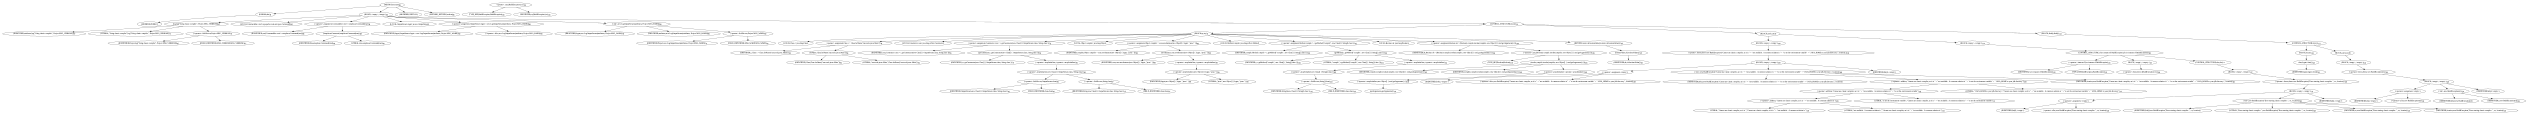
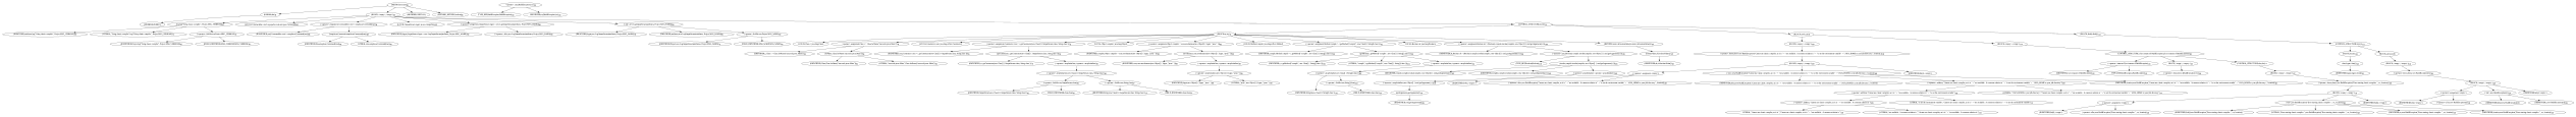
  digraph {
    fontname="Liberation Serif"
    node [fontname="Liberation Serif"]
    edge [fontname="Liberation Serif"]
    n1 [label=<(METHOD,execute)<SUB>86</SUB>>]
    n2 [label=<(PARAM,this)<SUB>86</SUB>>]
    n3 [label=<(BLOCK,&lt;empty&gt;,&lt;empty&gt;)<SUB>86</SUB>>]
    n4 [label=<(MODIFIER,VIRTUAL)>]
    n5 [label=<(METHOD_RETURN,boolean)<SUB>86</SUB>>]
    n6 [label=<(MODIFIER,PUBLIC)>]
    n7 [label=<(log,log(&quot;Using classic compiler&quot;, Project.MSG_VERBOSE))<SUB>87</SUB>>]
    n8 [label=<(LOCAL,Commandline cmd: org.apache.tools.ant.types.Commandline)>]
    n9 [label=<(&lt;operator&gt;.assignment,Commandline cmd = setupJavacCommand(true))<SUB>88</SUB>>]
    n10 [label=<(LOCAL,OutputStream logstr: java.io.OutputStream)>]
    n11 [label=<(&lt;operator&gt;.assignment,OutputStream logstr = new LogOutputStream(attributes, Project.MSG_WARN))<SUB>90</SUB>>]
    n12 [label=<(&lt;init&gt;,new LogOutputStream(attributes, Project.MSG_WARN))<SUB>90</SUB>>]
    n13 [label=<(CONTROL_STRUCTURE,try,try)<SUB>91</SUB>>]
    n14 [label=<(IDENTIFIER,attributes,log(&quot;Using classic compiler&quot;, Project.MSG_VERBOSE))<SUB>87</SUB>>]
    n15 [label=<(LITERAL,&quot;Using classic compiler&quot;,log(&quot;Using classic compiler&quot;, Project.MSG_VERBOSE))<SUB>87</SUB>>]
    n16 [label=<(&lt;operator&gt;.fieldAccess,Project.MSG_VERBOSE)<SUB>87</SUB>>]
    n17 [label=<(IDENTIFIER,cmd,Commandline cmd = setupJavacCommand(true))<SUB>88</SUB>>]
    n18 [label=<(setupJavacCommand,setupJavacCommand(true))<SUB>88</SUB>>]
    n19 [label=<(IDENTIFIER,logstr,OutputStream logstr = new LogOutputStream(attributes, Project.MSG_WARN))<SUB>90</SUB>>]
    n20 [label=<(&lt;operator&gt;.alloc,new LogOutputStream(attributes, Project.MSG_WARN))<SUB>90</SUB>>]
    n21 [label=<(IDENTIFIER,logstr,new LogOutputStream(attributes, Project.MSG_WARN))<SUB>90</SUB>>]
    n22 [label=<(IDENTIFIER,attributes,new LogOutputStream(attributes, Project.MSG_WARN))<SUB>90</SUB>>]
    n23 [label=<(&lt;operator&gt;.fieldAccess,Project.MSG_WARN)<SUB>90</SUB>>]
    n24 [label=<(BLOCK,try,try)<SUB>91</SUB>>]
    n25 [label=<(BLOCK,catch,catch)>]
    n26 [label=<(BLOCK,finally,finally)<SUB>121</SUB>>]
    n27 [label=<(IDENTIFIER,Project,log(&quot;Using classic compiler&quot;, Project.MSG_VERBOSE))<SUB>87</SUB>>]
    n28 [label=<(FIELD_IDENTIFIER,MSG_VERBOSE,MSG_VERBOSE)<SUB>87</SUB>>]
    n29 [label=<(IDENTIFIER,this,setupJavacCommand(true))<SUB>88</SUB>>]
    n30 [label=<(LITERAL,true,setupJavacCommand(true))<SUB>88</SUB>>]
    n31 [label=<(IDENTIFIER,Project,new LogOutputStream(attributes, Project.MSG_WARN))<SUB>90</SUB>>]
    n32 [label=<(FIELD_IDENTIFIER,MSG_WARN,MSG_WARN)<SUB>90</SUB>>]
    n33 [label=<(LOCAL,Class c: java.lang.Class)>]
    n34 [label=<(&lt;operator&gt;.assignment,Class c = Class.forName(&quot;sun.tools.javac.Main&quot;))<SUB>94</SUB>>]
    n35 [label=<(LOCAL,Constructor cons: java.lang.reflect.Constructor)>]
    n36 [label=<(&lt;operator&gt;.assignment,Constructor cons = c.getConstructor(new Class[] { OutputStream.class, String.class }))<SUB>95</SUB>>]
    n37 [label=<(LOCAL,Object compiler: java.lang.Object)>]
    n38 [label=<(&lt;operator&gt;.assignment,Object compiler = cons.newInstance(new Object[] { logstr, &quot;javac&quot; }))<SUB>98</SUB>>]
    n39 [label=<(LOCAL,Method compile: java.lang.reflect.Method)>]
    n40 [label=<(&lt;operator&gt;.assignment,Method compile = c.getMethod(&quot;compile&quot;, new Class[] { String[].class }))<SUB>102</SUB>>]
    n41 [label=<(LOCAL,Boolean ok: java.lang.Boolean)>]
    n42 [label=<(&lt;operator&gt;.assignment,Boolean ok = (Boolean) compile.invoke(compiler, new Object[] { cmd.getArguments() }))<SUB>104</SUB>>]
    n43 [label=<(RETURN,return ok.booleanValue();,return ok.booleanValue();)<SUB>107</SUB>>]
    n44 [label=<(BLOCK,&lt;empty&gt;,&lt;empty&gt;)<SUB>108</SUB>>]
    n45 [label=<(BLOCK,&lt;empty&gt;,&lt;empty&gt;)<SUB>114</SUB>>]
    n46 [label=<(CONTROL_STRUCTURE,try,try)<SUB>122</SUB>>]
    n47 [label=<(IDENTIFIER,c,Class c = Class.forName(&quot;sun.tools.javac.Main&quot;))<SUB>94</SUB>>]
    n48 [label=<(forName,Class.forName(&quot;sun.tools.javac.Main&quot;))<SUB>94</SUB>>]
    n49 [label=<(IDENTIFIER,cons,Constructor cons = c.getConstructor(new Class[] { OutputStream.class, String.class }))<SUB>95</SUB>>]
    n50 [label=<(getConstructor,c.getConstructor(new Class[] { OutputStream.class, String.class }))<SUB>96</SUB>>]
    n51 [label=<(IDENTIFIER,compiler,Object compiler = cons.newInstance(new Object[] { logstr, &quot;javac&quot; }))<SUB>98</SUB>>]
    n52 [label=<(newInstance,cons.newInstance(new Object[] { logstr, &quot;javac&quot; }))<SUB>99</SUB>>]
    n53 [label=<(IDENTIFIER,compile,Method compile = c.getMethod(&quot;compile&quot;, new Class[] { String[].class }))<SUB>102</SUB>>]
    n54 [label=<(getMethod,c.getMethod(&quot;compile&quot;, new Class[] { String[].class }))<SUB>102</SUB>>]
    n55 [label=<(IDENTIFIER,ok,Boolean ok = (Boolean) compile.invoke(compiler, new Object[] { cmd.getArguments() }))<SUB>104</SUB>>]
    n56 [label=<(&lt;operator&gt;.cast,(Boolean) compile.invoke(compiler, new Object[] { cmd.getArguments() }))<SUB>105</SUB>>]
    n57 [label=<(booleanValue,ok.booleanValue())<SUB>107</SUB>>]
    n58 [label=<(IDENTIFIER,Class,Class.forName(&quot;sun.tools.javac.Main&quot;))<SUB>94</SUB>>]
    n59 [label=<(LITERAL,&quot;sun.tools.javac.Main&quot;,Class.forName(&quot;sun.tools.javac.Main&quot;))<SUB>94</SUB>>]
    n60 [label=<(IDENTIFIER,c,c.getConstructor(new Class[] { OutputStream.class, String.class }))<SUB>96</SUB>>]
    n61 [label=<(&lt;operator&gt;.arrayInitializer,&lt;operator&gt;.arrayInitializer)<SUB>96</SUB>>]
    n62 [label=<(&lt;operator&gt;.arrayInitializer,new Class[] { OutputStream.class, String.class })<SUB>96</SUB>>]
    n63 [label=<(&lt;operator&gt;.fieldAccess,OutputStream.class)<SUB>96</SUB>>]
    n64 [label=<(&lt;operator&gt;.fieldAccess,String.class)<SUB>97</SUB>>]
    n65 [label=<(IDENTIFIER,OutputStream,new Class[] { OutputStream.class, String.class })<SUB>96</SUB>>]
    n66 [label=<(FIELD_IDENTIFIER,class,class)<SUB>96</SUB>>]
    n67 [label=<(IDENTIFIER,String,new Class[] { OutputStream.class, String.class })<SUB>97</SUB>>]
    n68 [label=<(FIELD_IDENTIFIER,class,class)<SUB>97</SUB>>]
    n69 [label=<(IDENTIFIER,cons,cons.newInstance(new Object[] { logstr, &quot;javac&quot; }))<SUB>99</SUB>>]
    n70 [label=<(&lt;operator&gt;.arrayInitializer,&lt;operator&gt;.arrayInitializer)<SUB>99</SUB>>]
    n71 [label=<(&lt;operator&gt;.arrayInitializer,new Object[] { logstr, &quot;javac&quot; })<SUB>99</SUB>>]
    n72 [label=<(IDENTIFIER,logstr,new Object[] { logstr, &quot;javac&quot; })<SUB>99</SUB>>]
    n73 [label=<(LITERAL,&quot;javac&quot;,new Object[] { logstr, &quot;javac&quot; })<SUB>99</SUB>>]
    n74 [label=<(IDENTIFIER,c,c.getMethod(&quot;compile&quot;, new Class[] { String[].class }))<SUB>102</SUB>>]
    n75 [label=<(LITERAL,&quot;compile&quot;,c.getMethod(&quot;compile&quot;, new Class[] { String[].class }))<SUB>102</SUB>>]
    n76 [label=<(&lt;operator&gt;.arrayInitializer,&lt;operator&gt;.arrayInitializer)<SUB>102</SUB>>]
    n77 [label=<(&lt;operator&gt;.arrayInitializer,new Class[] { String[].class })<SUB>103</SUB>>]
    n78 [label=<(&lt;operator&gt;.fieldAccess,String[].class)<SUB>103</SUB>>]
    n79 [label=<(IDENTIFIER,String[],new Class[] { String[].class })<SUB>103</SUB>>]
    n80 [label=<(FIELD_IDENTIFIER,class,class)<SUB>103</SUB>>]
    n81 [label=<(TYPE_REF,Boolean,Boolean)<SUB>105</SUB>>]
    n82 [label=<(invoke,compile.invoke(compiler, new Object[] { cmd.getArguments() }))<SUB>105</SUB>>]
    n83 [label=<(IDENTIFIER,compile,compile.invoke(compiler, new Object[] { cmd.getArguments() }))<SUB>105</SUB>>]
    n84 [label=<(IDENTIFIER,compiler,compile.invoke(compiler, new Object[] { cmd.getArguments() }))<SUB>105</SUB>>]
    n85 [label=<(&lt;operator&gt;.arrayInitializer,&lt;operator&gt;.arrayInitializer)<SUB>105</SUB>>]
    n86 [label=<(&lt;operator&gt;.arrayInitializer,new Object[] { cmd.getArguments() })<SUB>106</SUB>>]
    n87 [label=<(getArguments,getArguments())<SUB>106</SUB>>]
+   n88 [label=<(IDENTIFIER,cmd,getArguments())<SUB>106</SUB>>]
    n89 [label=<(IDENTIFIER,ok,ok.booleanValue())<SUB>107</SUB>>]
    n90 [label=<(&lt;operator&gt;.throw,throw new BuildException(&quot;Cannot use classic compiler, as it is &quot; + &quot;not available.  A common solution is &quot; + &quot;to set the environment variable&quot; + &quot; JAVA_HOME to your jdk directory.&quot;, location);)<SUB>109</SUB>>]
    n91 [label=<(CONTROL_STRUCTURE,if (ex instanceof BuildException),if (ex instanceof BuildException))<SUB>115</SUB>>]
    n92 [label=<(BLOCK,&lt;empty&gt;,&lt;empty&gt;)<SUB>109</SUB>>]
    n93 [label=<(&lt;operator&gt;.assignment,&lt;empty&gt;)>]
    n94 [label=<(&lt;init&gt;,new BuildException(&quot;Cannot use classic compiler, as it is &quot; + &quot;not available.  A common solution is &quot; + &quot;to set the environment variable&quot; + &quot; JAVA_HOME to your jdk directory.&quot;, location))<SUB>109</SUB>>]
    n95 [label=<(IDENTIFIER,$obj1,&lt;empty&gt;)>]
    n96 [label=<(IDENTIFIER,$obj1,&lt;empty&gt;)>]
    n97 [label=<(&lt;operator&gt;.alloc,new BuildException(&quot;Cannot use classic compiler, as it is &quot; + &quot;not available.  A common solution is &quot; + &quot;to set the environment variable&quot; + &quot; JAVA_HOME to your jdk directory.&quot;, location))<SUB>109</SUB>>]
    n98 [label=<(IDENTIFIER,$obj1,new BuildException(&quot;Cannot use classic compiler, as it is &quot; + &quot;not available.  A common solution is &quot; + &quot;to set the environment variable&quot; + &quot; JAVA_HOME to your jdk directory.&quot;, location))>]
    n99 [label=<(&lt;operator&gt;.addition,&quot;Cannot use classic compiler, as it is &quot; + &quot;not available.  A common solution is &quot; + &quot;to set the environment variable&quot; + &quot; JAVA_HOME to your jdk directory.&quot;)<SUB>109</SUB>>]
    n100 [label=<(IDENTIFIER,location,new BuildException(&quot;Cannot use classic compiler, as it is &quot; + &quot;not available.  A common solution is &quot; + &quot;to set the environment variable&quot; + &quot; JAVA_HOME to your jdk directory.&quot;, location))<SUB>113</SUB>>]
    n101 [label=<(&lt;operator&gt;.addition,&quot;Cannot use classic compiler, as it is &quot; + &quot;not available.  A common solution is &quot; + &quot;to set the environment variable&quot;)<SUB>109</SUB>>]
    n102 [label=<(LITERAL,&quot; JAVA_HOME to your jdk directory.&quot;,&quot;Cannot use classic compiler, as it is &quot; + &quot;not available.  A common solution is &quot; + &quot;to set the environment variable&quot; + &quot; JAVA_HOME to your jdk directory.&quot;)<SUB>112</SUB>>]
    n103 [label=<(&lt;operator&gt;.addition,&quot;Cannot use classic compiler, as it is &quot; + &quot;not available.  A common solution is &quot;)<SUB>109</SUB>>]
    n104 [label=<(LITERAL,&quot;to set the environment variable&quot;,&quot;Cannot use classic compiler, as it is &quot; + &quot;not available.  A common solution is &quot; + &quot;to set the environment variable&quot;)<SUB>111</SUB>>]
    n105 [label=<(LITERAL,&quot;Cannot use classic compiler, as it is &quot;,&quot;Cannot use classic compiler, as it is &quot; + &quot;not available.  A common solution is &quot;)<SUB>109</SUB>>]
    n106 [label=<(LITERAL,&quot;not available.  A common solution is &quot;,&quot;Cannot use classic compiler, as it is &quot; + &quot;not available.  A common solution is &quot;)<SUB>110</SUB>>]
    n107 [label=<(&lt;operator&gt;.instanceOf,ex instanceof BuildException)<SUB>115</SUB>>]
    n108 [label=<(BLOCK,&lt;empty&gt;,&lt;empty&gt;)<SUB>115</SUB>>]
    n109 [label=<(CONTROL_STRUCTURE,else,else)<SUB>117</SUB>>]
    n110 [label=<(IDENTIFIER,ex,ex instanceof BuildException)<SUB>115</SUB>>]
    n111 [label=<(TYPE_REF,BuildException,BuildException)<SUB>115</SUB>>]
    n112 [label=<(&lt;operator&gt;.throw,throw (BuildException) ex;)<SUB>116</SUB>>]
    n113 [label=<(BLOCK,&lt;empty&gt;,&lt;empty&gt;)<SUB>117</SUB>>]
    n114 [label=<(&lt;operator&gt;.cast,(BuildException) ex)<SUB>116</SUB>>]
    n115 [label=<(TYPE_REF,BuildException,BuildException)<SUB>116</SUB>>]
    n116 [label=<(IDENTIFIER,ex,(BuildException) ex)<SUB>116</SUB>>]
    n117 [label=<(&lt;operator&gt;.throw,throw new BuildException(&quot;Error starting classic compiler: &quot;, ex, location);)<SUB>118</SUB>>]
    n118 [label=<(BLOCK,&lt;empty&gt;,&lt;empty&gt;)<SUB>118</SUB>>]
    n119 [label=<(&lt;operator&gt;.assignment,&lt;empty&gt;)>]
    n120 [label=<(&lt;init&gt;,new BuildException(&quot;Error starting classic compiler: &quot;, ex, location))<SUB>118</SUB>>]
    n121 [label=<(IDENTIFIER,$obj2,&lt;empty&gt;)>]
    n122 [label=<(IDENTIFIER,$obj2,&lt;empty&gt;)>]
    n123 [label=<(&lt;operator&gt;.alloc,new BuildException(&quot;Error starting classic compiler: &quot;, ex, location))<SUB>118</SUB>>]
    n124 [label=<(IDENTIFIER,$obj2,new BuildException(&quot;Error starting classic compiler: &quot;, ex, location))>]
    n125 [label=<(LITERAL,&quot;Error starting classic compiler: &quot;,new BuildException(&quot;Error starting classic compiler: &quot;, ex, location))<SUB>118</SUB>>]
    n126 [label=<(IDENTIFIER,ex,new BuildException(&quot;Error starting classic compiler: &quot;, ex, location))<SUB>119</SUB>>]
    n127 [label=<(IDENTIFIER,location,new BuildException(&quot;Error starting classic compiler: &quot;, ex, location))<SUB>119</SUB>>]
    n128 [label=<(BLOCK,try,try)<SUB>122</SUB>>]
    n129 [label=<(BLOCK,catch,catch)>]
    n130 [label=<(close,logstr.close())<SUB>123</SUB>>]
    n131 [label=<(BLOCK,&lt;empty&gt;,&lt;empty&gt;)<SUB>124</SUB>>]
    n132 [label=<(IDENTIFIER,logstr,logstr.close())<SUB>123</SUB>>]
    n133 [label=<(&lt;operator&gt;.throw,throw new BuildException(e);)<SUB>126</SUB>>]
    n134 [label=<(BLOCK,&lt;empty&gt;,&lt;empty&gt;)<SUB>126</SUB>>]
    n135 [label=<(&lt;operator&gt;.assignment,&lt;empty&gt;)>]
    n136 [label=<(&lt;init&gt;,new BuildException(e))<SUB>124</SUB>>]
    n137 [label=<(IDENTIFIER,$obj3,&lt;empty&gt;)>]
    n138 [label=<(IDENTIFIER,$obj3,&lt;empty&gt;)>]
    n139 [label=<(&lt;operator&gt;.alloc,new BuildException(e))<SUB>126</SUB>>]
    n140 [label=<(IDENTIFIER,$obj3,new BuildException(e))>]
    n141 [label=<(IDENTIFIER,e,new BuildException(e))<SUB>126</SUB>>]
    n1 -> n2
    n1 -> n3
    n1 -> n4
    n1 -> n5
    n2 -> n6
    n3 -> n7
    n3 -> n8
    n3 -> n9
    n3 -> n10
    n3 -> n11
    n3 -> n12
    n3 -> n13
    n7 -> n14
    n7 -> n15
    n7 -> n16
    n9 -> n17
    n9 -> n18
    n11 -> n19
    n11 -> n20
    n12 -> n21
    n12 -> n22
    n12 -> n23
    n13 -> n24
    n13 -> n25
    n13 -> n26
    n16 -> n27
    n16 -> n28
    n18 -> n29
    n18 -> n30
    n23 -> n31
    n23 -> n32
    n24 -> n33
    n24 -> n34
    n24 -> n35
    n24 -> n36
    n24 -> n37
    n24 -> n38
    n24 -> n39
    n24 -> n40
    n24 -> n41
    n24 -> n42
    n24 -> n43
    n25 -> n44
    n25 -> n45
    n26 -> n46
    n34 -> n47
    n34 -> n48
    n36 -> n49
    n36 -> n50
    n38 -> n51
    n38 -> n52
    n40 -> n53
    n40 -> n54
    n42 -> n55
    n42 -> n56
    n43 -> n57
    n44 -> n90
    n45 -> n91
    n46 -> n128
    n46 -> n129
    n48 -> n58
    n48 -> n59
    n50 -> n60
    n50 -> n61
    n52 -> n69
    n52 -> n70
    n54 -> n74
    n54 -> n75
    n54 -> n76
    n56 -> n81
    n56 -> n82
    n57 -> n89
    n61 -> n62
    n62 -> n63
    n62 -> n64
    n63 -> n65
    n63 -> n66
    n64 -> n67
    n64 -> n68
    n70 -> n71
    n71 -> n72
    n71 -> n73
    n76 -> n77
    n77 -> n78
-   n78 -> n79
+   n77 -> n79
    n78 -> n80
    n82 -> n83
    n82 -> n84
    n82 -> n85
    n85 -> n86
    n86 -> n87
+   n87 -> n88
    n90 -> n92
    n91 -> n107
    n91 -> n108
    n91 -> n109
    n92 -> n93
    n92 -> n94
    n92 -> n95
    n93 -> n96
    n93 -> n97
    n94 -> n98
    n94 -> n99
    n94 -> n100
    n99 -> n101
    n99 -> n102
    n101 -> n103
    n101 -> n104
    n103 -> n105
    n103 -> n106
    n107 -> n110
    n107 -> n111
    n108 -> n112
    n109 -> n113
    n113 -> n117
    n114 -> n115
    n114 -> n116
    n117 -> n118
    n118 -> n119
    n118 -> n120
    n118 -> n121
    n119 -> n122
    n119 -> n123
    n120 -> n124
    n120 -> n125
    n120 -> n126
    n120 -> n127
    n128 -> n130
    n129 -> n131
    n130 -> n132
    n131 -> n133
    n133 -> n134
    n134 -> n135
    n134 -> n136
    n134 -> n137
    n135 -> n138
    n135 -> n139
    n136 -> n140
    n136 -> n141
  }
